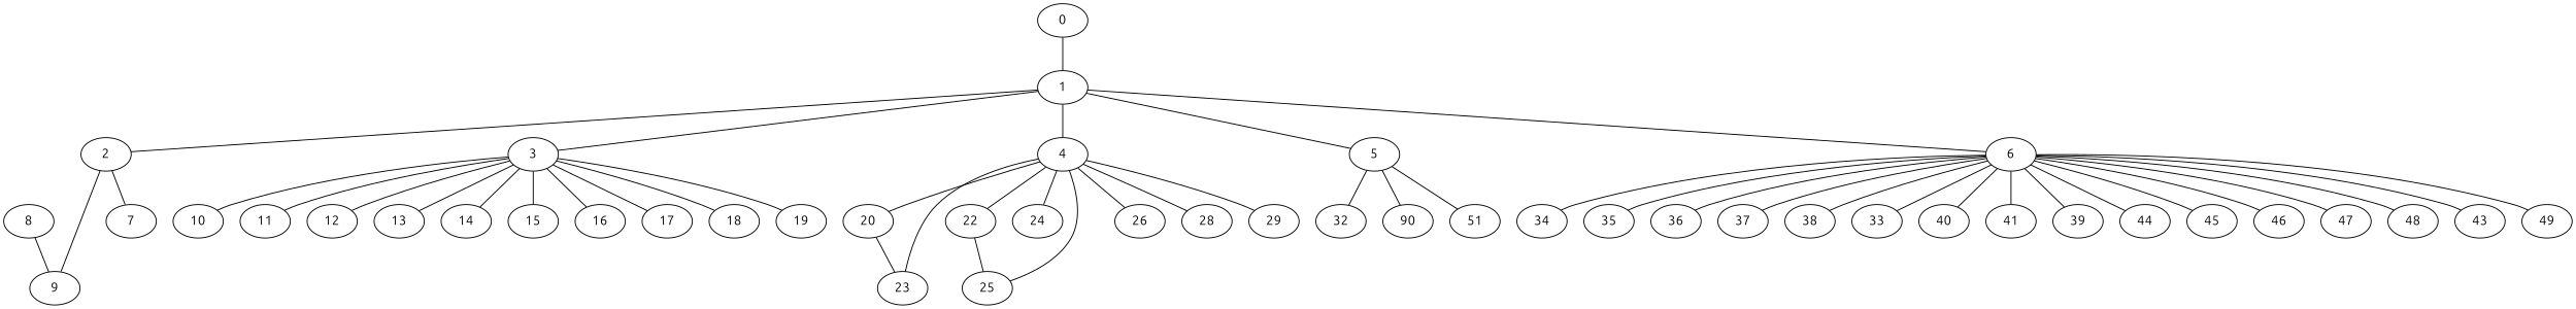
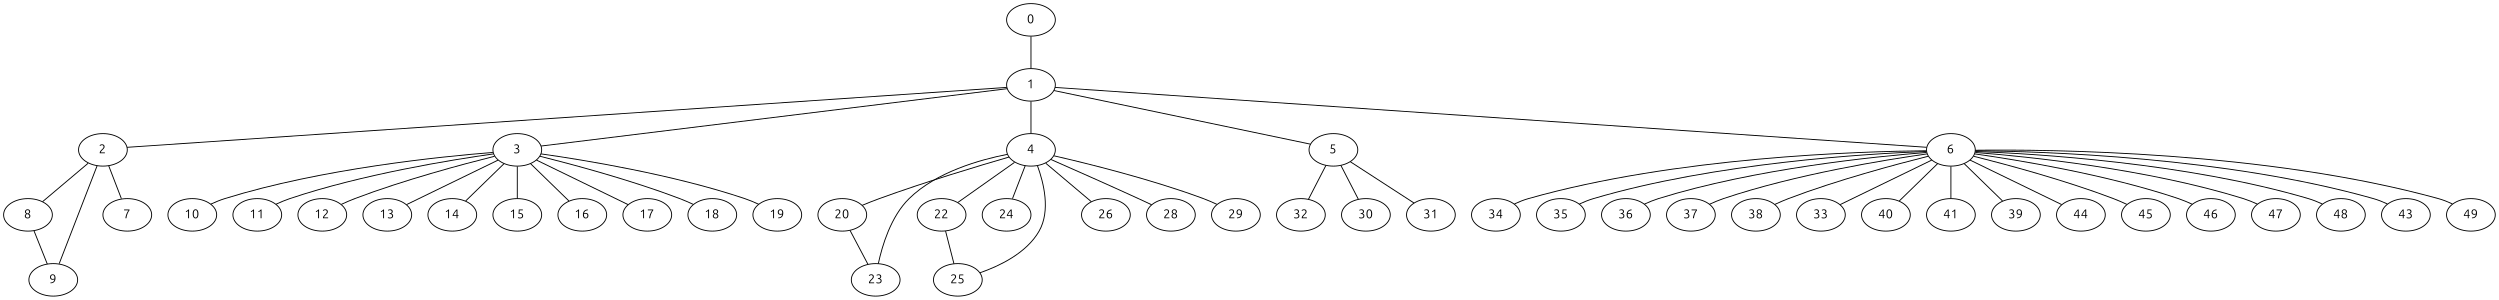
  graph {
    fontname=Ubuntu
    node [fontname=Ubuntu]
    edge [fontname=Ubuntu]
    0
    1
    2
    3
    4
    5
    6
    8
    9
    7
    10
    11
    12
    13
    14
    15
    16
    17
    18
    19
    20
    22
    23
    24
    25
    26
    28
    29
    32
-   30 [label=90]
-   31 [label=51]
+   30
+   31
    34
    35
    36
    37
    38
    33
    40
    41
    39
    44
    45
    46
    47
    48
    43
    49
    0 -- 1
    1 -- 2
    1 -- 3
    1 -- 4
    1 -- 5
    1 -- 6
+   2 -- 8
    2 -- 9
    2 -- 7
    3 -- 10
    3 -- 11
    3 -- 12
    3 -- 13
    3 -- 14
    3 -- 15
    3 -- 16
    3 -- 17
    3 -- 18
    3 -- 19
    4 -- 20
    4 -- 22
    4 -- 23
    4 -- 24
    4 -- 25
    4 -- 26
    4 -- 28
    4 -- 29
    5 -- 32
    5 -- 30
    5 -- 31
    6 -- 34
    6 -- 35
    6 -- 36
    6 -- 37
    6 -- 38
    6 -- 33
    6 -- 40
    6 -- 41
    6 -- 39
    6 -- 44
    6 -- 45
    6 -- 46
    6 -- 47
    6 -- 48
    6 -- 43
    6 -- 49
    8 -- 9
    20 -- 23
    22 -- 25
  }
